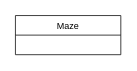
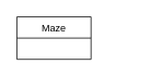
  <mxCell id="0" />
  <mxCell id="1" parent="0" />
- <mxCell id="2" value="Maze" style="swimlane;fontStyle=0;childLayout=stackLayout;horizontal=1;startSize=26;horizontalStack=0;resizeParent=1;resizeParentMax=0;resizeLast=0;collapsible=1;marginBottom=0;" vertex="1" parent="1"><mxGeometry x="20" y="20" width="140" height="52" as="geometry" /></mxCell>
+ <mxCell id="2" value="Maze" style="swimlane;fontStyle=0;childLayout=stackLayout;horizontal=1;startSize=26;horizontalStack=0;resizeParent=1;resizeParentMax=0;resizeLast=0;collapsible=1;marginBottom=0;" vertex="1" parent="1"><mxGeometry x="20" y="20" width="90" height="52" as="geometry" /></mxCell>
